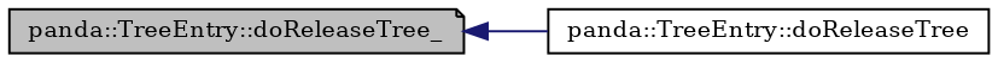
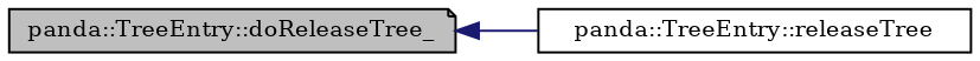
  digraph {
    rankdir=LR
    fontname="DejaVu Serif"
    node [color=black fontname="DejaVu Serif" fontsize=10 style=filled]
    n1 [fillcolor=grey75 fontcolor=black height=0.2 label="panda::TreeEntry::doReleaseTree_" shape=note width=0.4]
-   n2 [fillcolor=white height=0.2 label="panda::TreeEntry::doReleaseTree" shape=box width=0.4]
+   n2 [fillcolor=white height=0.2 label="panda::TreeEntry::releaseTree" shape=box width=0.4]
    n1 -> n2 [color=midnightblue dir=back fontname="DejaVu Serif" fontsize=10 labelfontname=Helvetica labelfontsize=10 style=solid]
  }
